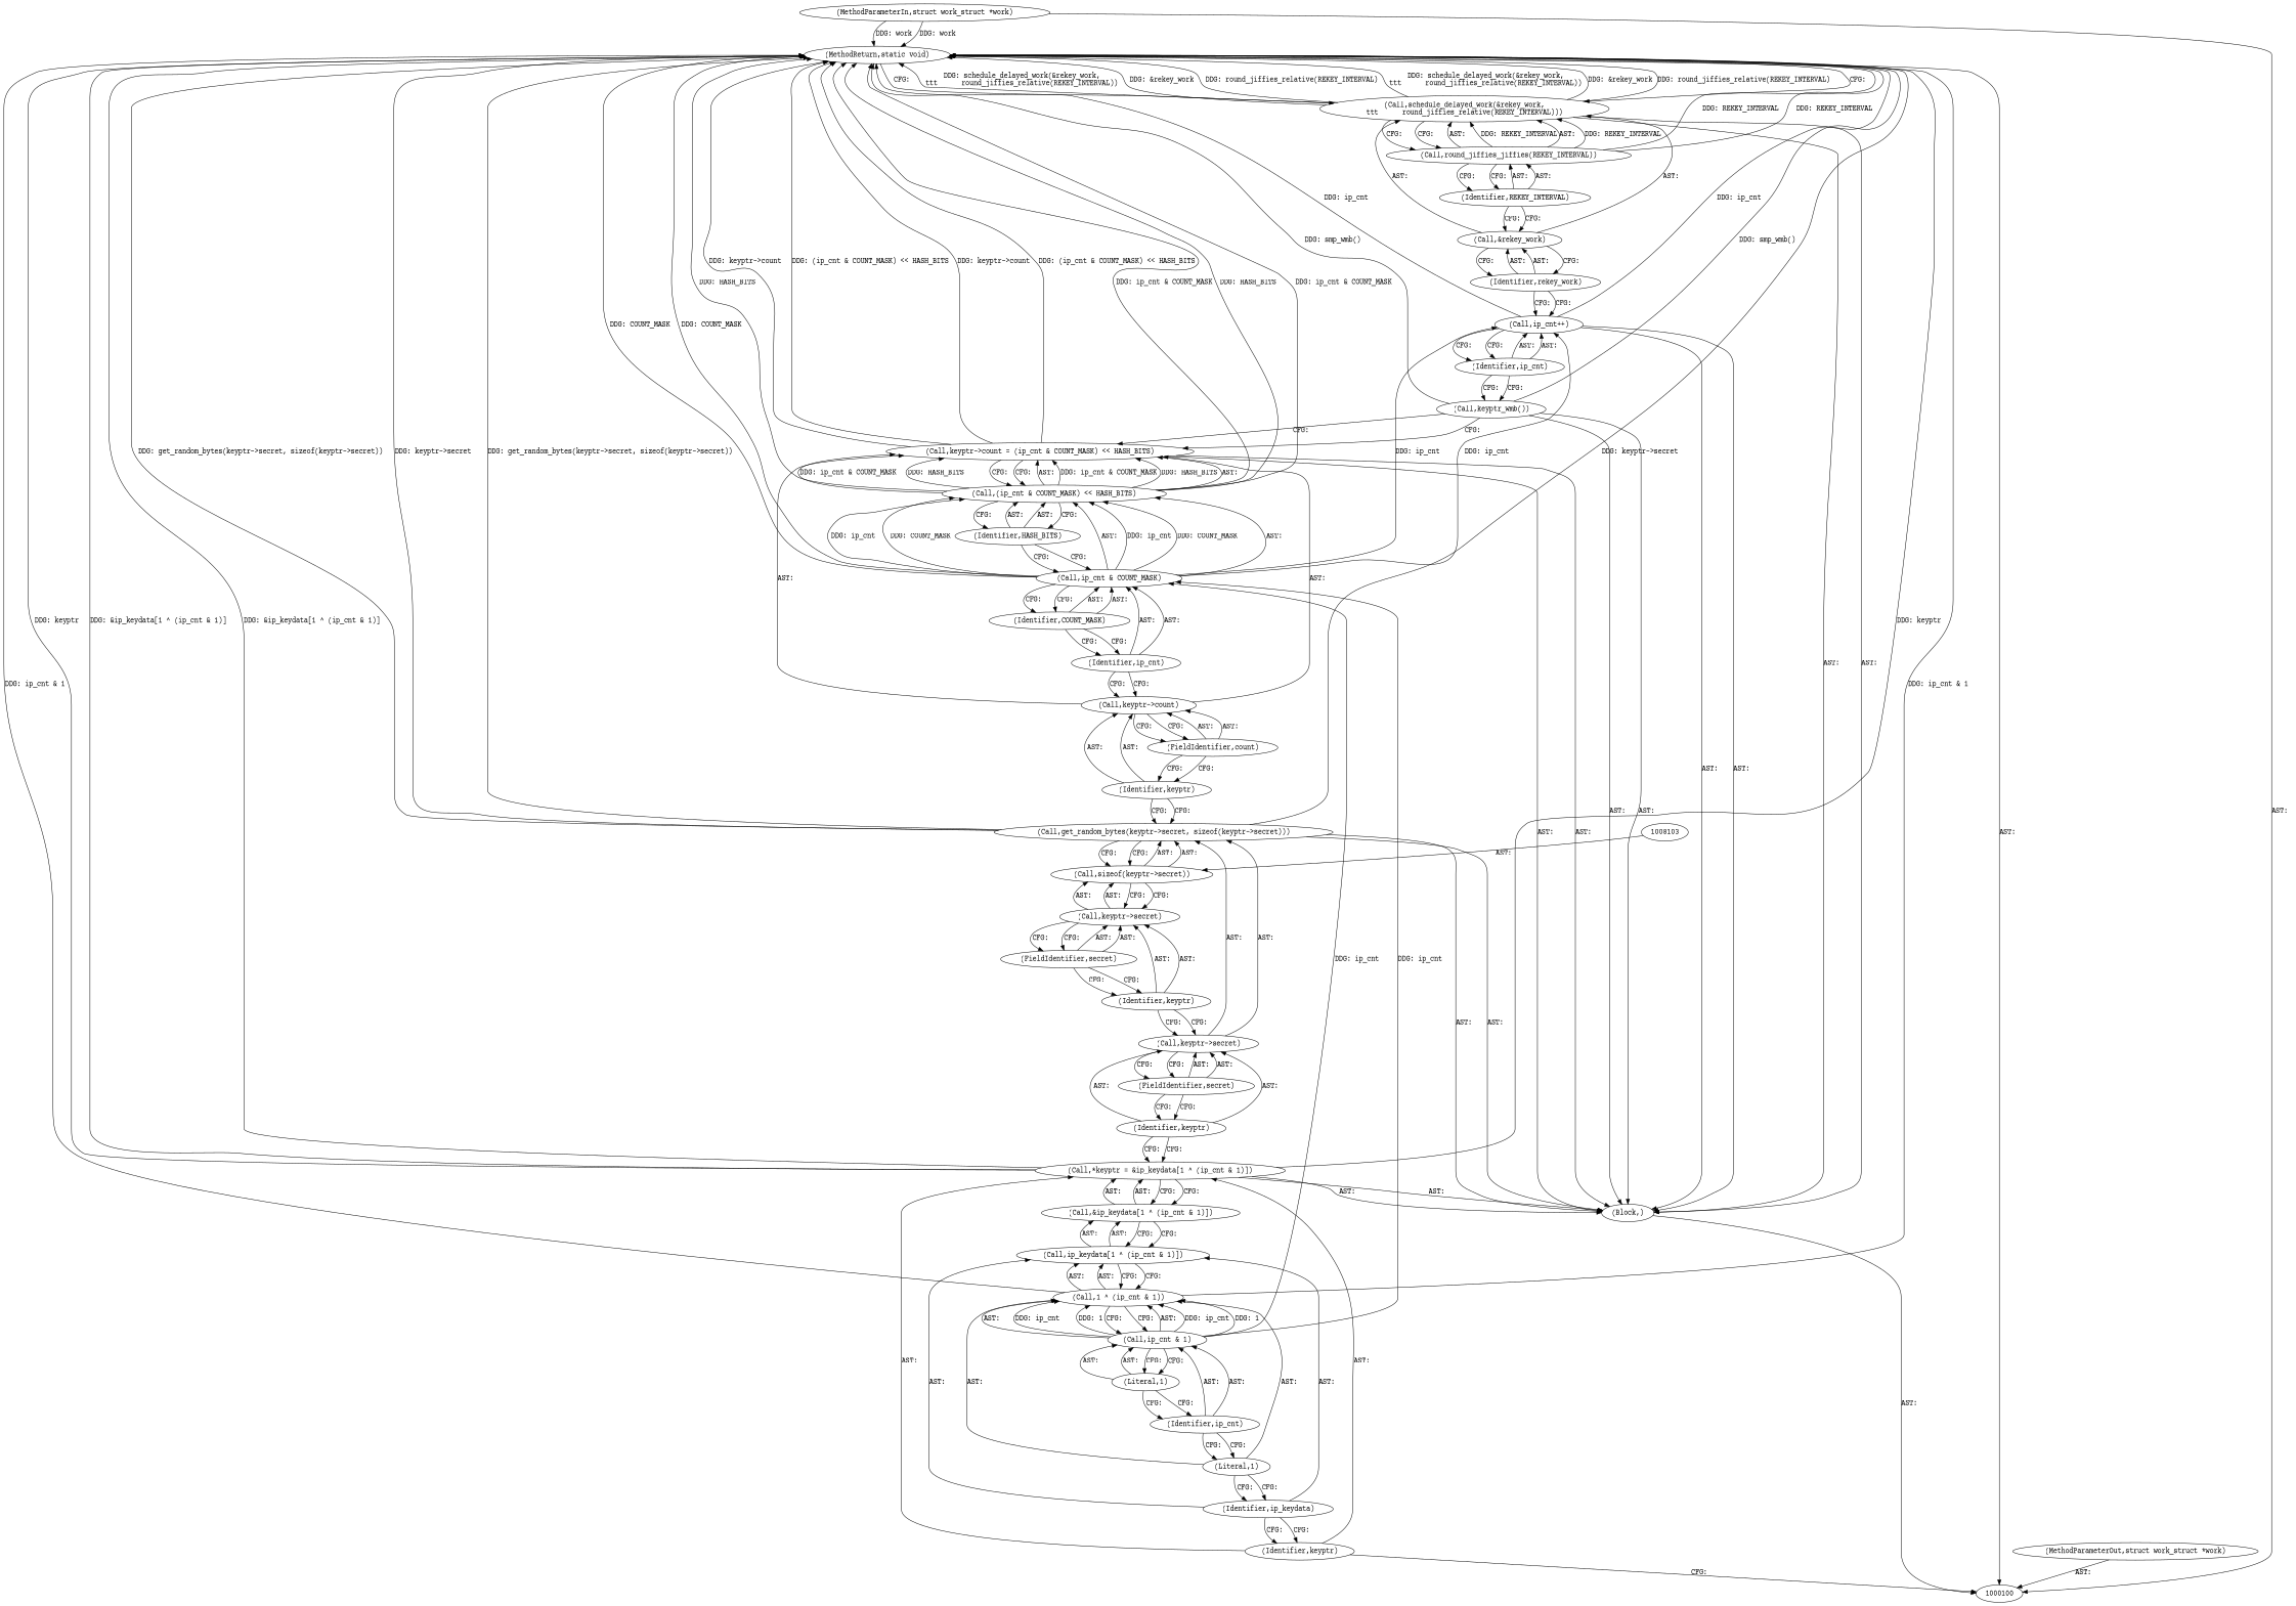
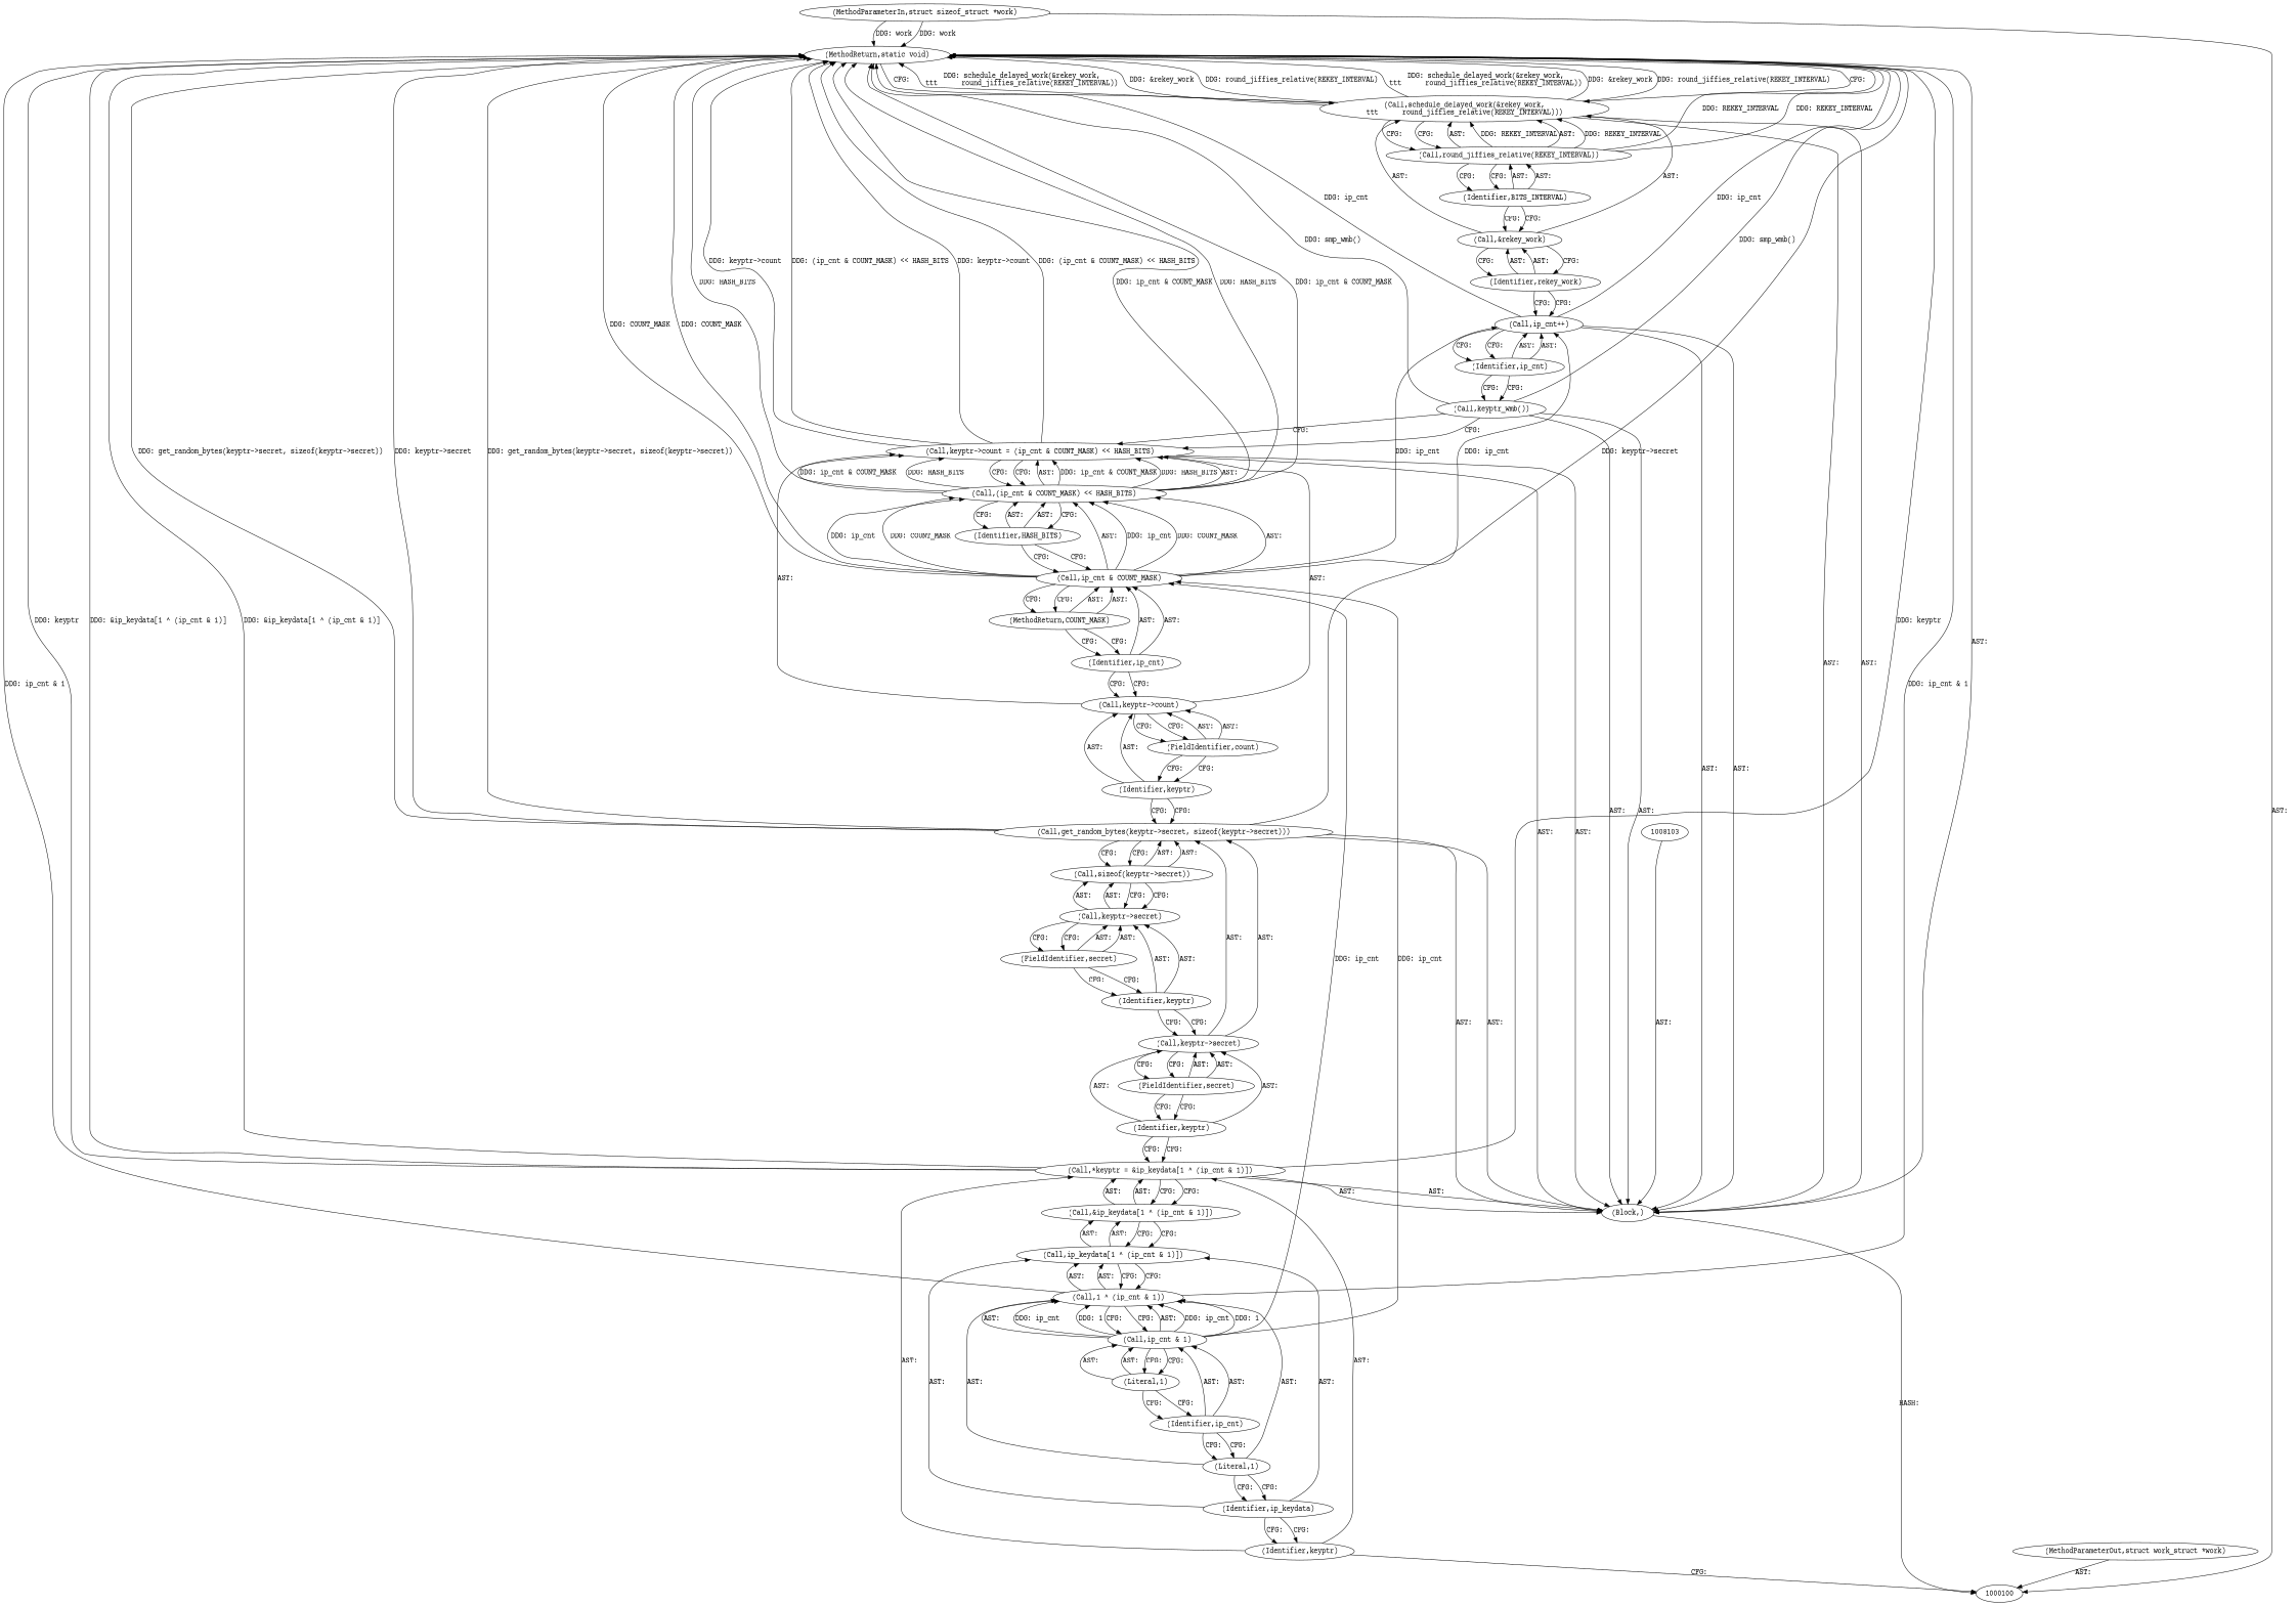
  digraph {
    fontname="Courier Prime"
    node [fontname="Courier Prime"]
    edge [fontname="Courier Prime"]
    n1 [label="(MethodReturn,static void)"]
    n2 [label="(Call,schedule_delayed_work(&rekey_work,\n\t\t\t      round_jiffies_relative(REKEY_INTERVAL)))"]
    1000100
    n4 [label="(Block,)"]
-   n5 [label="(Call,round_jiffies_jiffies(REKEY_INTERVAL))"]
-   n6 [label="(MethodParameterIn,struct work_struct *work)"]
+   n5 [label="(Call,round_jiffies_relative(REKEY_INTERVAL))"]
+   n6 [label="(MethodParameterIn,struct sizeof_struct *work)"]
    n7 [label="(MethodParameterOut,struct work_struct *work)"]
    n8 [label="(Call,*keyptr = &ip_keydata[1 ^ (ip_cnt & 1)])"]
    n9 [label="(Call,&ip_keydata[1 ^ (ip_cnt & 1)])"]
    n10 [label="(Call,ip_keydata[1 ^ (ip_cnt & 1)])"]
    n11 [label="(Identifier,keyptr)"]
    n12 [label="(Call,1 ^ (ip_cnt & 1))"]
    n13 [label="(Call,ip_cnt & 1)"]
    n14 [label="(Identifier,ip_keydata)"]
    n15 [label="(Literal,1)"]
    n16 [label="(Call,ip_cnt & COUNT_MASK)"]
    n17 [label="(Literal,1)"]
    n18 [label="(Identifier,ip_cnt)"]
    n19 [label="(Call,(ip_cnt & COUNT_MASK) << HASH_BITS)"]
-   n20 [label="(Identifier,COUNT_MASK)"]
+   n20 [label="(MethodReturn,COUNT_MASK)"]
    n21 [label="(Call,ip_cnt++)"]
    n22 [label="(Call,get_random_bytes(keyptr->secret, sizeof(keyptr->secret)))"]
    n23 [label="(Call,sizeof(keyptr->secret))"]
    n24 [label="(Call,keyptr->secret)"]
    n25 [label="(Call,keyptr->secret)"]
    n26 [label="(FieldIdentifier,secret)"]
    n27 [label="(Identifier,keyptr)"]
    n28 [label="(FieldIdentifier,secret)"]
    n29 [label="(Identifier,keyptr)"]
    n30 [label="(Call,keyptr->count = (ip_cnt & COUNT_MASK) << HASH_BITS)"]
    n31 [label="(Identifier,HASH_BITS)"]
    n32 [label="(Call,keyptr->count)"]
    n33 [label="(FieldIdentifier,count)"]
    n34 [label="(Identifier,keyptr)"]
    n35 [label="(Identifier,ip_cnt)"]
    n36 [label="(Identifier,ip_cnt)"]
    n37 [label="(Call,keyptr_wmb())"]
-   n38 [label="(Identifier,REKEY_INTERVAL)"]
+   n38 [label="(Identifier,BITS_INTERVAL)"]
    n39 [label="(Call,&rekey_work)"]
    n40 [label="(Identifier,rekey_work)"]
    n41 [label=1008103]
    n1 -> n2 [label="CFG: "]
    n1 -> n2 [label="CFG: "]
-   n1 -> 1000100 [label="AST: "]
+   n1 -> n4 [label="AST: "]
    n2 -> n1 [label="DDG: schedule_delayed_work(&rekey_work,\n\t\t\t      round_jiffies_relative(REKEY_INTERVAL))"]
    n2 -> n1 [label="DDG: &rekey_work"]
    n2 -> n1 [label="DDG: round_jiffies_relative(REKEY_INTERVAL)"]
    n2 -> n1 [label="DDG: schedule_delayed_work(&rekey_work,\n\t\t\t      round_jiffies_relative(REKEY_INTERVAL))"]
    n2 -> n1 [label="DDG: &rekey_work"]
    n2 -> n1 [label="DDG: round_jiffies_relative(REKEY_INTERVAL)"]
    n2 -> n4 [label="AST: "]
    n2 -> n4 [label="AST: "]
    n2 -> n5 [label="CFG: "]
    n2 -> n5 [label="CFG: "]
-   n4 -> 1000100 [label="AST: "]
+   n4 -> 1000100 [label="HASH: "]
    n5 -> n1 [label="DDG: REKEY_INTERVAL"]
    n5 -> n1 [label="DDG: REKEY_INTERVAL"]
    n5 -> n2 [label="AST: "]
    n5 -> n2 [label="DDG: REKEY_INTERVAL"]
    n5 -> n2 [label="AST: "]
    n5 -> n2 [label="DDG: REKEY_INTERVAL"]
    n5 -> n38 [label="CFG: "]
    n5 -> n38 [label="CFG: "]
    n6 -> n1 [label="DDG: work"]
    n6 -> n1 [label="DDG: work"]
    n6 -> 1000100 [label="AST: "]
    n7 -> 1000100 [label="AST: "]
    n8 -> n1 [label="DDG: keyptr"]
    n8 -> n1 [label="DDG: &ip_keydata[1 ^ (ip_cnt & 1)]"]
    n8 -> n1 [label="DDG: keyptr"]
    n8 -> n1 [label="DDG: &ip_keydata[1 ^ (ip_cnt & 1)]"]
    n8 -> n4 [label="AST: "]
    n8 -> n4 [label="AST: "]
    n8 -> n9 [label="CFG: "]
    n8 -> n9 [label="CFG: "]
    n9 -> n8 [label="AST: "]
    n9 -> n8 [label="AST: "]
    n9 -> n10 [label="CFG: "]
    n9 -> n10 [label="CFG: "]
    n10 -> n9 [label="AST: "]
    n10 -> n9 [label="AST: "]
    n10 -> n12 [label="CFG: "]
    n10 -> n12 [label="CFG: "]
    n11 -> 1000100 [label="CFG: "]
    n11 -> n8 [label="AST: "]
    n11 -> n8 [label="AST: "]
    n12 -> n1 [label="DDG: ip_cnt & 1"]
    n12 -> n1 [label="DDG: ip_cnt & 1"]
    n12 -> n10 [label="AST: "]
    n12 -> n10 [label="AST: "]
    n12 -> n13 [label="CFG: "]
    n12 -> n13 [label="CFG: "]
    n13 -> n12 [label="AST: "]
    n13 -> n12 [label="DDG: ip_cnt"]
    n13 -> n12 [label="DDG: 1"]
    n13 -> n12 [label="AST: "]
    n13 -> n12 [label="DDG: ip_cnt"]
    n13 -> n12 [label="DDG: 1"]
    n13 -> n15 [label="CFG: "]
    n13 -> n15 [label="CFG: "]
    n13 -> n16 [label="DDG: ip_cnt"]
    n13 -> n16 [label="DDG: ip_cnt"]
    n14 -> n10 [label="AST: "]
    n14 -> n10 [label="AST: "]
    n14 -> n11 [label="CFG: "]
    n14 -> n11 [label="CFG: "]
    n15 -> n13 [label="AST: "]
    n15 -> n13 [label="AST: "]
    n15 -> n18 [label="CFG: "]
    n15 -> n18 [label="CFG: "]
    n16 -> n1 [label="DDG: COUNT_MASK"]
    n16 -> n1 [label="DDG: COUNT_MASK"]
    n16 -> n19 [label="AST: "]
    n16 -> n19 [label="DDG: ip_cnt"]
    n16 -> n19 [label="DDG: COUNT_MASK"]
    n16 -> n19 [label="AST: "]
    n16 -> n19 [label="DDG: ip_cnt"]
    n16 -> n19 [label="DDG: COUNT_MASK"]
    n16 -> n20 [label="CFG: "]
    n16 -> n20 [label="CFG: "]
    n16 -> n21 [label="DDG: ip_cnt"]
    n16 -> n21 [label="DDG: ip_cnt"]
    n17 -> n12 [label="AST: "]
    n17 -> n12 [label="AST: "]
    n17 -> n14 [label="CFG: "]
    n17 -> n14 [label="CFG: "]
    n18 -> n13 [label="AST: "]
    n18 -> n13 [label="AST: "]
    n18 -> n17 [label="CFG: "]
    n18 -> n17 [label="CFG: "]
    n19 -> n1 [label="DDG: ip_cnt & COUNT_MASK"]
    n19 -> n1 [label="DDG: HASH_BITS"]
    n19 -> n1 [label="DDG: ip_cnt & COUNT_MASK"]
    n19 -> n1 [label="DDG: HASH_BITS"]
    n19 -> n30 [label="AST: "]
    n19 -> n30 [label="DDG: ip_cnt & COUNT_MASK"]
    n19 -> n30 [label="DDG: HASH_BITS"]
    n19 -> n30 [label="AST: "]
    n19 -> n30 [label="DDG: ip_cnt & COUNT_MASK"]
    n19 -> n30 [label="DDG: HASH_BITS"]
    n19 -> n31 [label="CFG: "]
    n19 -> n31 [label="CFG: "]
    n20 -> n16 [label="AST: "]
    n20 -> n16 [label="AST: "]
    n20 -> n35 [label="CFG: "]
    n20 -> n35 [label="CFG: "]
    n21 -> n1 [label="DDG: ip_cnt"]
    n21 -> n1 [label="DDG: ip_cnt"]
    n21 -> n4 [label="AST: "]
    n21 -> n4 [label="AST: "]
    n21 -> n36 [label="CFG: "]
    n21 -> n36 [label="CFG: "]
    n22 -> n1 [label="DDG: get_random_bytes(keyptr->secret, sizeof(keyptr->secret))"]
    n22 -> n1 [label="DDG: keyptr->secret"]
    n22 -> n1 [label="DDG: get_random_bytes(keyptr->secret, sizeof(keyptr->secret))"]
    n22 -> n1 [label="DDG: keyptr->secret"]
    n22 -> n4 [label="AST: "]
    n22 -> n4 [label="AST: "]
    n22 -> n23 [label="CFG: "]
    n22 -> n23 [label="CFG: "]
    n23 -> n22 [label="AST: "]
    n23 -> n22 [label="AST: "]
    n23 -> n24 [label="CFG: "]
    n23 -> n24 [label="CFG: "]
    n24 -> n23 [label="AST: "]
    n24 -> n23 [label="AST: "]
    n24 -> n28 [label="CFG: "]
    n24 -> n28 [label="CFG: "]
    n25 -> n22 [label="AST: "]
    n25 -> n22 [label="AST: "]
    n25 -> n26 [label="CFG: "]
    n25 -> n26 [label="CFG: "]
    n26 -> n25 [label="AST: "]
    n26 -> n25 [label="AST: "]
    n26 -> n27 [label="CFG: "]
    n26 -> n27 [label="CFG: "]
    n27 -> n8 [label="CFG: "]
    n27 -> n8 [label="CFG: "]
    n27 -> n25 [label="AST: "]
    n27 -> n25 [label="AST: "]
    n28 -> n24 [label="AST: "]
    n28 -> n24 [label="AST: "]
    n28 -> n29 [label="CFG: "]
    n28 -> n29 [label="CFG: "]
    n29 -> n24 [label="AST: "]
    n29 -> n24 [label="AST: "]
    n29 -> n25 [label="CFG: "]
    n29 -> n25 [label="CFG: "]
    n30 -> n1 [label="DDG: (ip_cnt & COUNT_MASK) << HASH_BITS"]
    n30 -> n1 [label="DDG: keyptr->count"]
    n30 -> n1 [label="DDG: (ip_cnt & COUNT_MASK) << HASH_BITS"]
    n30 -> n1 [label="DDG: keyptr->count"]
    n30 -> n4 [label="AST: "]
    n30 -> n4 [label="AST: "]
    n30 -> n19 [label="CFG: "]
    n30 -> n19 [label="CFG: "]
    n31 -> n16 [label="CFG: "]
    n31 -> n16 [label="CFG: "]
    n31 -> n19 [label="AST: "]
    n31 -> n19 [label="AST: "]
    n32 -> n30 [label="AST: "]
    n32 -> n30 [label="AST: "]
    n32 -> n33 [label="CFG: "]
    n32 -> n33 [label="CFG: "]
    n33 -> n32 [label="AST: "]
    n33 -> n32 [label="AST: "]
    n33 -> n34 [label="CFG: "]
    n33 -> n34 [label="CFG: "]
    n34 -> n22 [label="CFG: "]
    n34 -> n22 [label="CFG: "]
    n34 -> n32 [label="AST: "]
    n34 -> n32 [label="AST: "]
    n35 -> n16 [label="AST: "]
    n35 -> n16 [label="AST: "]
    n35 -> n32 [label="CFG: "]
    n35 -> n32 [label="CFG: "]
    n36 -> n21 [label="AST: "]
    n36 -> n21 [label="AST: "]
    n36 -> n37 [label="CFG: "]
    n36 -> n37 [label="CFG: "]
    n37 -> n1 [label="DDG: smp_wmb()"]
    n37 -> n1 [label="DDG: smp_wmb()"]
    n37 -> n4 [label="AST: "]
    n37 -> n4 [label="AST: "]
    n37 -> n30 [label="CFG: "]
    n37 -> n30 [label="CFG: "]
    n38 -> n5 [label="AST: "]
    n38 -> n5 [label="AST: "]
    n38 -> n39 [label="CFG: "]
    n38 -> n39 [label="CFG: "]
    n39 -> n2 [label="AST: "]
    n39 -> n2 [label="AST: "]
    n39 -> n40 [label="CFG: "]
    n39 -> n40 [label="CFG: "]
    n40 -> n21 [label="CFG: "]
    n40 -> n21 [label="CFG: "]
    n40 -> n39 [label="AST: "]
    n40 -> n39 [label="AST: "]
-   n41 -> n23 [label="AST: "]
+   n41 -> n4 [label="AST: "]
  }
